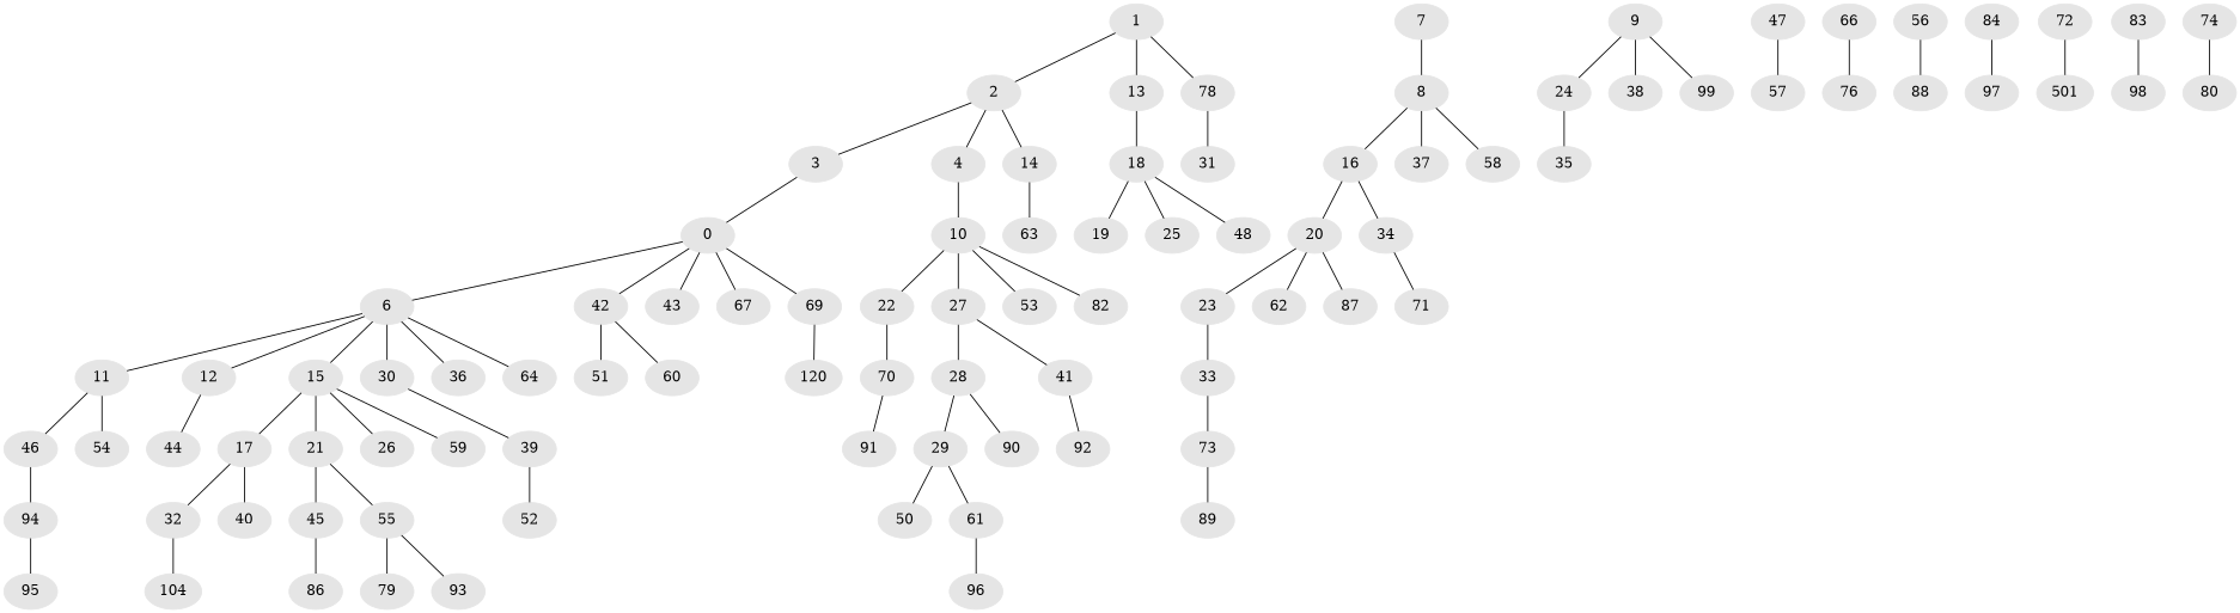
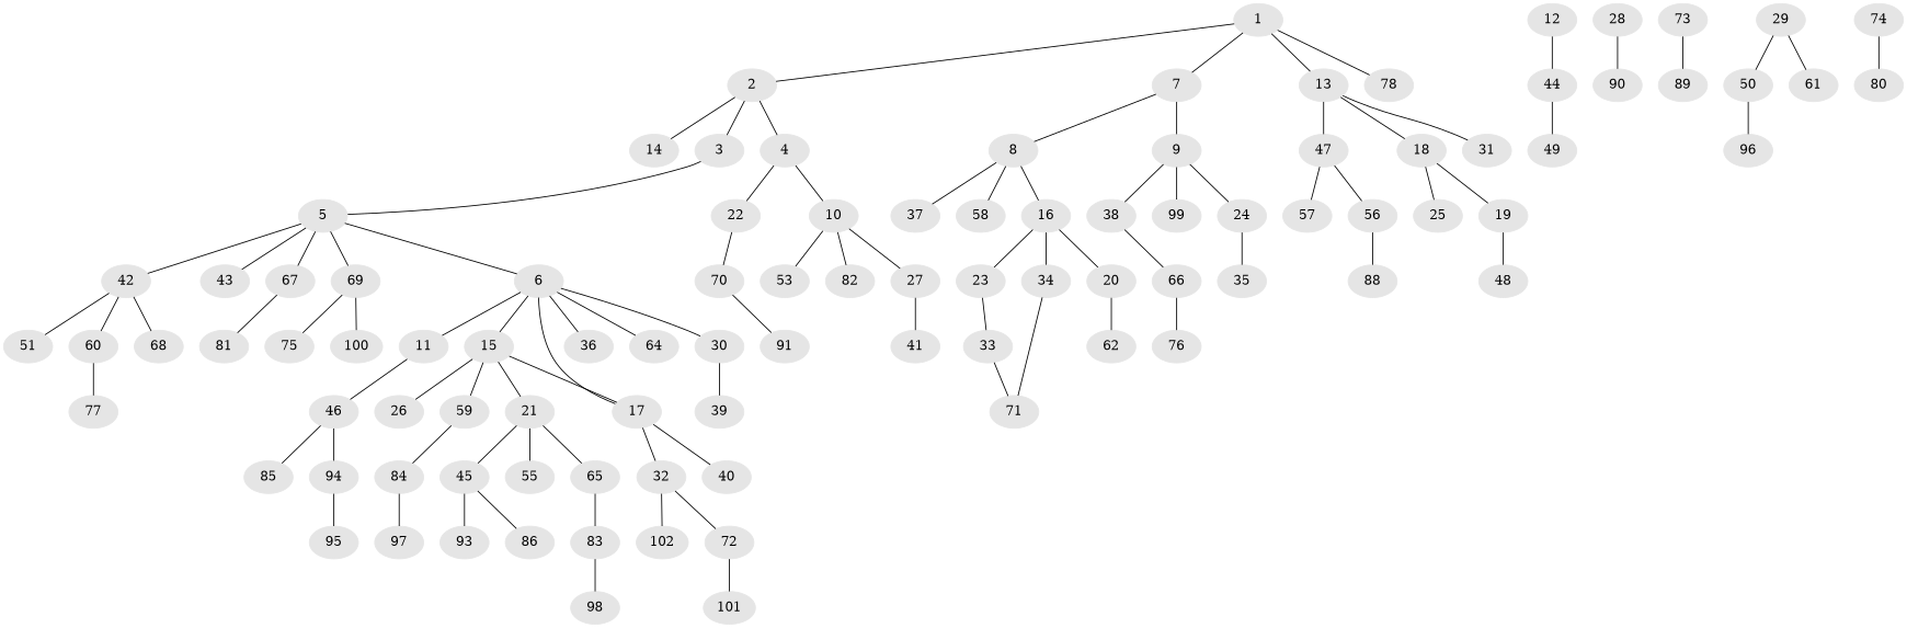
  graph {
    node [color=gray90 style=filled]
    1
    2
    7
    13
    78
    3
    4
    14
    8
    9
    18
    31
    47
-   5 [label=0]
+   5
    10
    22
-   63
    6
    42
    43
    67
    69
    27
    53
    82
    70
    11
    12
    15
    30
    36
    64
    51
    60
-   100 [label=120]
+   68
+   81
+   75
+   100
    46
-   54
    44
    17
    21
    26
    59
    39
    16
    37
    58
    24
    38
    99
    20
    23
    34
    35
    66
    28
    41
+   85
    94
+   49
    19
    25
    48
    56
    57
    32
    40
    45
    55
+   65
    84
    62
-   87
    33
    71
    72
-   102 [label=104]
+   102
    86
-   79
    93
    83
    91
    73
    29
    90
-   92
    50
    61
    96
-   52
-   101 [label=501]
+   101
    89
    76
+   77
    95
    88
    74
    80
    97
    98
    1 -- 2
+   1 -- 7
    1 -- 13
    1 -- 78
    2 -- 3
    2 -- 4
    2 -- 14
    7 -- 8
+   7 -- 9
    13 -- 18
-   78 -- 31
+   13 -- 31
+   13 -- 47
    3 -- 5
    4 -- 10
-   10 -- 22
-   14 -- 63
+   4 -- 22
    8 -- 16
    8 -- 37
    8 -- 58
    9 -- 24
    9 -- 38
    9 -- 99
    18 -- 19
    18 -- 25
-   18 -- 48
+   19 -- 48
+   47 -- 56
    47 -- 57
    5 -- 6
    5 -- 42
    5 -- 43
    5 -- 67
    5 -- 69
    10 -- 27
    10 -- 53
    10 -- 82
    22 -- 70
    6 -- 11
-   6 -- 12
+   6 -- 17
    6 -- 15
    6 -- 30
    6 -- 36
    6 -- 64
    42 -- 51
    42 -- 60
+   42 -- 68
+   67 -- 81
+   69 -- 75
    69 -- 100
-   27 -- 28
    27 -- 41
    70 -- 91
    11 -- 46
-   11 -- 54
    12 -- 44
    15 -- 17
    15 -- 21
    15 -- 26
    15 -- 59
    30 -- 39
+   60 -- 77
+   46 -- 85
    46 -- 94
+   44 -- 49
    17 -- 32
    17 -- 40
    21 -- 45
    21 -- 55
-   39 -- 52
+   21 -- 65
+   59 -- 84
    16 -- 20
-   20 -- 23
+   16 -- 23
    16 -- 34
    24 -- 35
+   38 -- 66
    20 -- 62
-   20 -- 87
    23 -- 33
    34 -- 71
    66 -- 76
-   28 -- 29
    28 -- 90
-   41 -- 92
    94 -- 95
    56 -- 88
+   32 -- 72
    32 -- 102
    45 -- 86
-   55 -- 79
-   55 -- 93
+   45 -- 93
+   65 -- 83
    84 -- 97
-   33 -- 73
+   33 -- 71
    72 -- 101
    83 -- 98
    73 -- 89
    29 -- 50
    29 -- 61
-   61 -- 96
+   50 -- 96
    74 -- 80
  }
